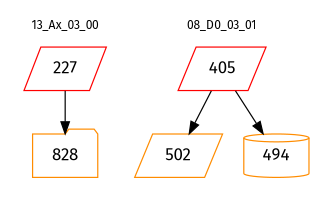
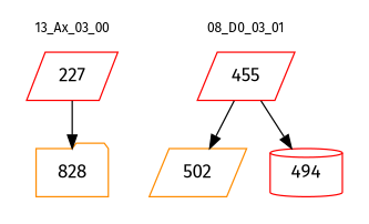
  digraph {
    fontname="Fira Sans"
    node [color=darkorange fontname="Fira Sans" shape=parallelogram]
    edge [color=black fontname="Fira Sans"]
    n1 [color=red label=227]
    n2 [label=828 shape=folder]
-   n3 [color=red label=405]
+   n3 [color=red label=455]
    n4 [label=502]
-   n5 [label=494 shape=cylinder]
+   n5 [color=red label=494 shape=cylinder]
    subgraph cluster_1 {
      color=white
      fontsize=10
      label="13_Ax_03_00"
      n1
      n2
    }
    subgraph cluster_2 {
      color=white
      fontsize=10
      label="08_D0_03_01"
      n3
      n4
      n5
    }
    n1 -> n2
    n3 -> n4
    n3 -> n5
  }
